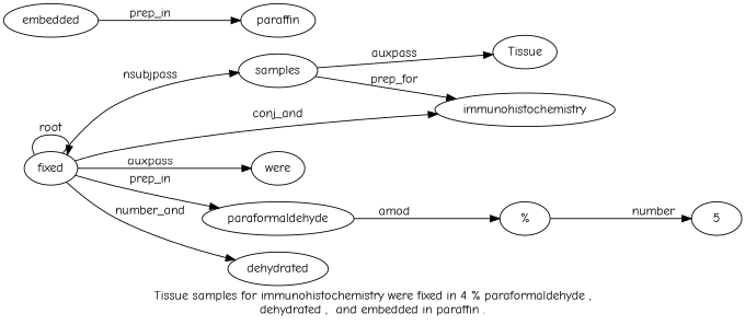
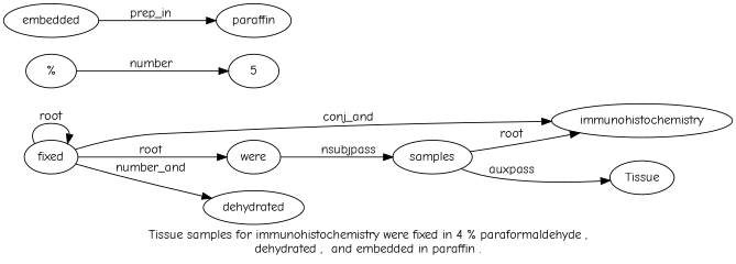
  digraph {
    fontname="Comic Neue"
    label="Tissue samples for immunohistochemistry were fixed in 4 % paraformaldehyde ,\ndehydrated ,  and embedded in paraffin ."
    rankdir=LR
    node [fillcolor=white fontname="Comic Neue" style=filled]
    edge [fontname="Comic Neue"]
    n1 [label=samples]
    n2 [label=Tissue]
    n3 [label=immunohistochemistry]
    n4 [label=fixed]
    n5 [label=were]
-   n6 [label=paraformaldehyde]
    n7 [label=dehydrated]
    n8 [label="%"]
    n9 [label=embedded]
    n10 [label=paraffin]
    n11 [label=5]
    n1 -> n2 [label=auxpass]
-   n1 -> n3 [label=prep_for]
-   n4 -> n1 [label=nsubjpass]
+   n1 -> n3 [label=root]
+   n5 -> n1 [label=nsubjpass]
    n4 -> n3 [label=conj_and]
    n4 -> n4 [label=root]
-   n4 -> n5 [label=auxpass]
-   n4 -> n6 [label=prep_in]
+   n4 -> n5 [label=root]
    n4 -> n7 [label=number_and]
-   n6 -> n8 [label=amod]
    n8 -> n11 [label=number]
    n9 -> n10 [label=prep_in]
  }
